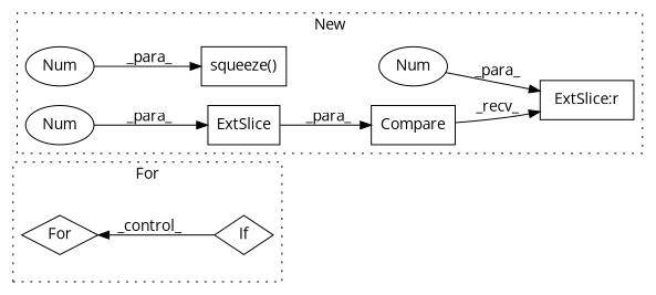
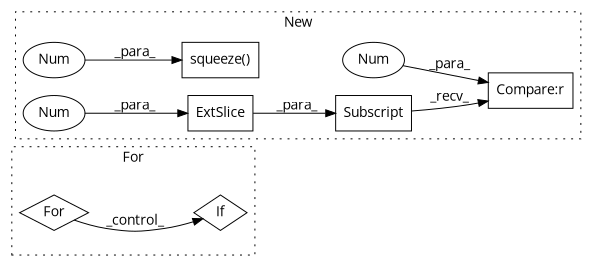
  digraph {
    fontname="Open Sans"
    rankdir=LR
    node [a=76 fontname="Open Sans" l=1 s=9795 shape=box]
    edge [fontname="Open Sans"]
    n1 [a=107 l="4,14" label=For s="10005,10047" shape=diamond]
    n2 [a=96 l=3 label=If s=10061 shape=diamond]
    n3 [a=75 l="59,1" label="squeeze()" s="9781,9841"]
    n4 [label=Num s=9840 shape=ellipse]
-   n5 [a=40 l=35 label="ExtSlice:r"]
-   n6 [a=63 l="29,0" label=Compare s="9795,0"]
+   n5 [a=40 l=35 label="Compare:r"]
+   n6 [a=63 l="29,0" label=Subscript s="9795,0"]
    n7 [l=2 label=Num s=9828 shape=ellipse]
    n8 [a=85 l=4 label=ExtSlice]
    n9 [label=Num s=9822 shape=ellipse]
    subgraph cluster_1 {
      label=For
      style=dotted
      n1
      n2
    }
    subgraph cluster_2 {
      label=New
      style=dotted
      n3
      n4
      n5
      n6
      n7
      n8
      n9
    }
-   n2 -> n1 [label=_control_]
+   n1 -> n2 [label=_control_]
    n4 -> n3 [label=_para_]
    n6 -> n5 [label=_recv_]
    n7 -> n5 [label=_para_]
    n8 -> n6 [label=_para_]
    n9 -> n8 [label=_para_]
  }
